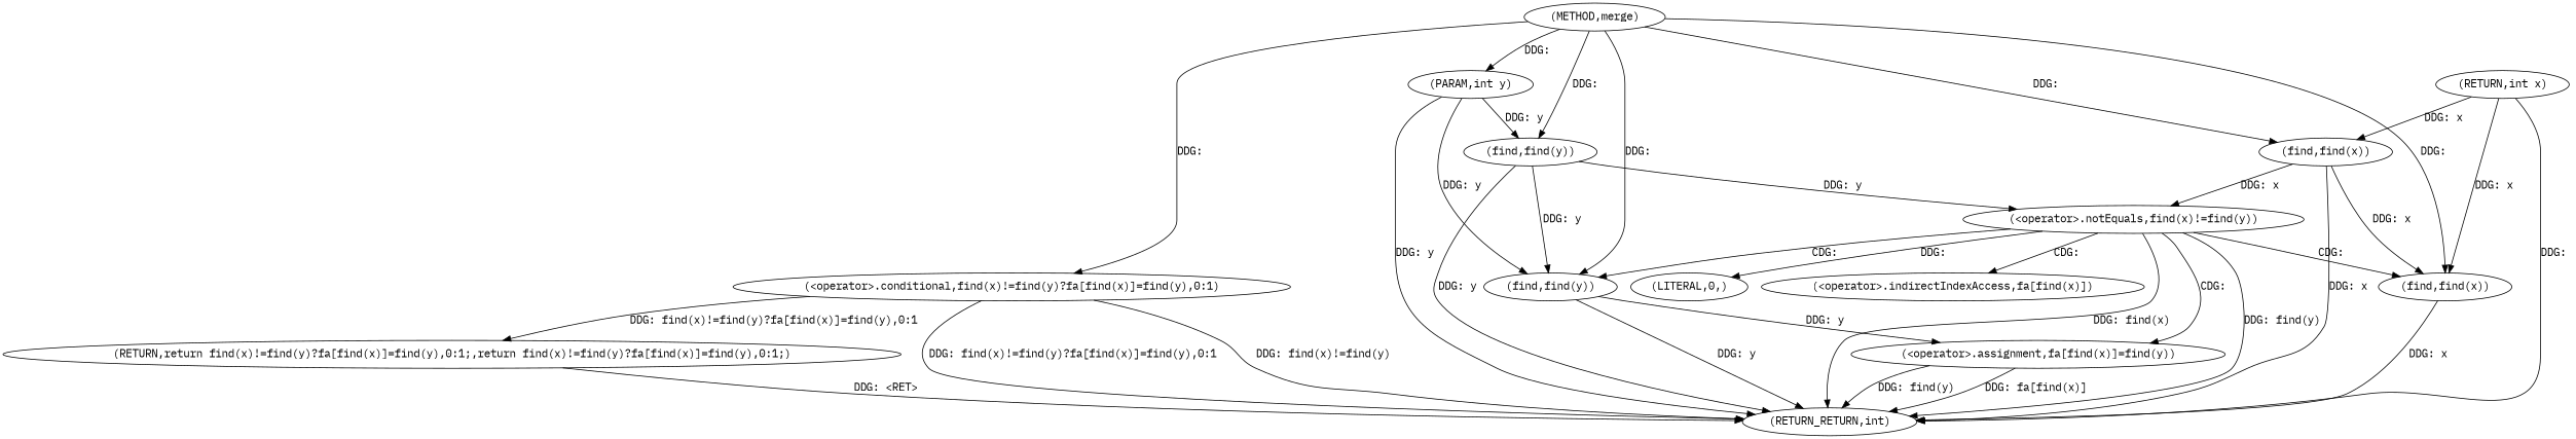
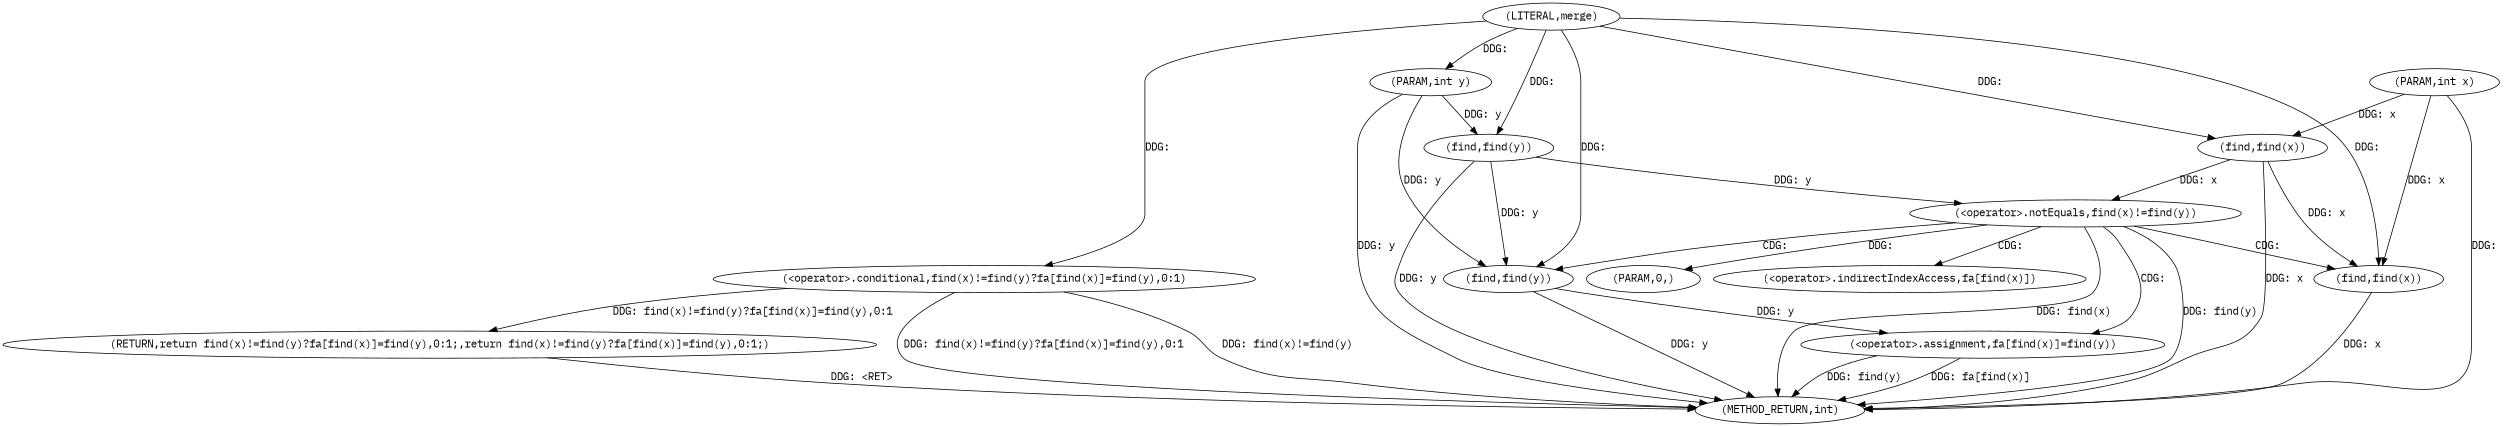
  digraph {
    fontname="IBM Plex Mono"
    node [fontname="IBM Plex Mono"]
    edge [fontname="IBM Plex Mono"]
-   n1 [label="(METHOD,merge)"]
+   n1 [label="(LITERAL,merge)"]
    n2 [label="(PARAM,int y)"]
    n3 [label="(<operator>.conditional,find(x)!=find(y)?fa[find(x)]=find(y),0:1)"]
    n4 [label="(find,find(x))"]
    n5 [label="(find,find(y))"]
    n6 [label="(find,find(y))"]
    n7 [label="(find,find(x))"]
-   n8 [label="(RETURN,int x)"]
-   n9 [label="(RETURN_RETURN,int)"]
+   n8 [label="(PARAM,int x)"]
+   n9 [label="(METHOD_RETURN,int)"]
    n10 [label="(RETURN,return find(x)!=find(y)?fa[find(x)]=find(y),0:1;,return find(x)!=find(y)?fa[find(x)]=find(y),0:1;)"]
-   n11 [label="(LITERAL,0,)"]
+   n11 [label="(PARAM,0,)"]
    n12 [label="(<operator>.notEquals,find(x)!=find(y))"]
    n13 [label="(<operator>.assignment,fa[find(x)]=find(y))"]
    n14 [label="(<operator>.indirectIndexAccess,fa[find(x)])"]
    n1 -> n2 [label="DDG: "]
    n1 -> n3 [label="DDG: "]
    n1 -> n4 [label="DDG: "]
    n1 -> n5 [label="DDG: "]
    n1 -> n6 [label="DDG: "]
    n1 -> n7 [label="DDG: "]
    n2 -> n5 [label="DDG: y"]
    n2 -> n6 [label="DDG: y"]
    n2 -> n9 [label="DDG: y"]
    n3 -> n9 [label="DDG: find(x)!=find(y)"]
    n3 -> n9 [label="DDG: find(x)!=find(y)?fa[find(x)]=find(y),0:1"]
    n3 -> n10 [label="DDG: find(x)!=find(y)?fa[find(x)]=find(y),0:1"]
    n4 -> n7 [label="DDG: x"]
    n4 -> n9 [label="DDG: x"]
    n4 -> n12 [label="DDG: x"]
    n5 -> n6 [label="DDG: y"]
    n5 -> n9 [label="DDG: y"]
    n5 -> n12 [label="DDG: y"]
    n6 -> n9 [label="DDG: y"]
    n6 -> n13 [label="DDG: y"]
    n7 -> n9 [label="DDG: x"]
    n8 -> n4 [label="DDG: x"]
    n8 -> n7 [label="DDG: x"]
    n8 -> n9 [label="DDG: "]
    n10 -> n9 [label="DDG: <RET>"]
    n12 -> n6 [label="CDG: "]
    n12 -> n7 [label="CDG: "]
    n12 -> n9 [label="DDG: find(x)"]
    n12 -> n9 [label="DDG: find(y)"]
    n12 -> n11 [label="DDG: "]
    n12 -> n13 [label="CDG: "]
    n12 -> n14 [label="CDG: "]
    n13 -> n9 [label="DDG: fa[find(x)]"]
    n13 -> n9 [label="DDG: find(y)"]
  }
